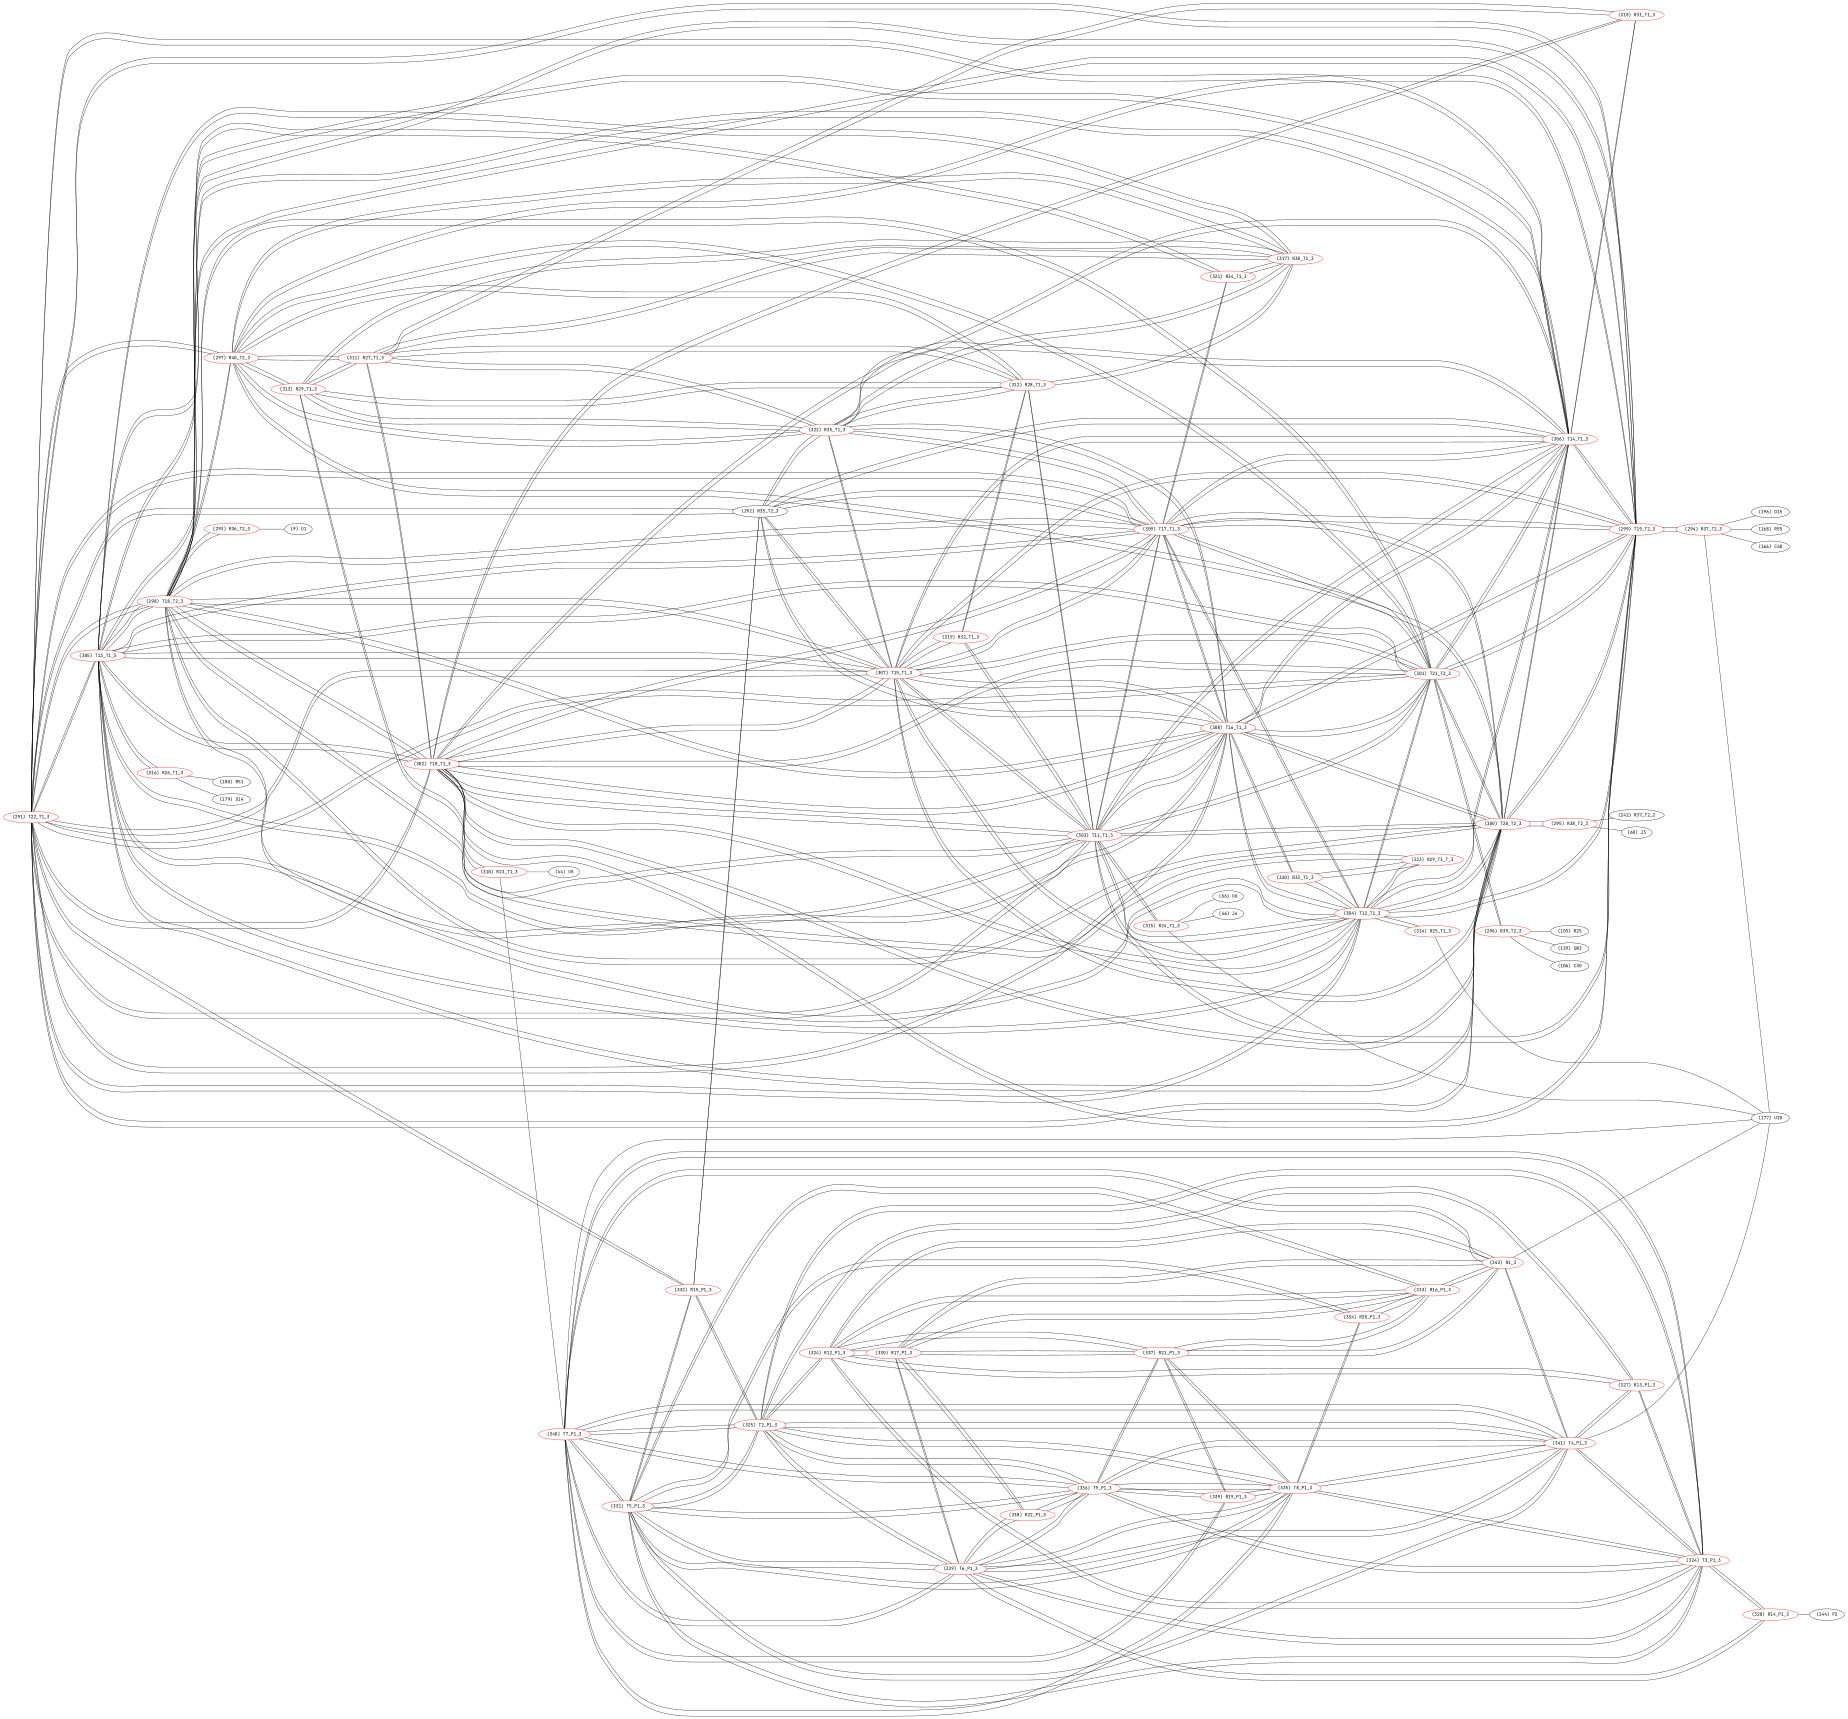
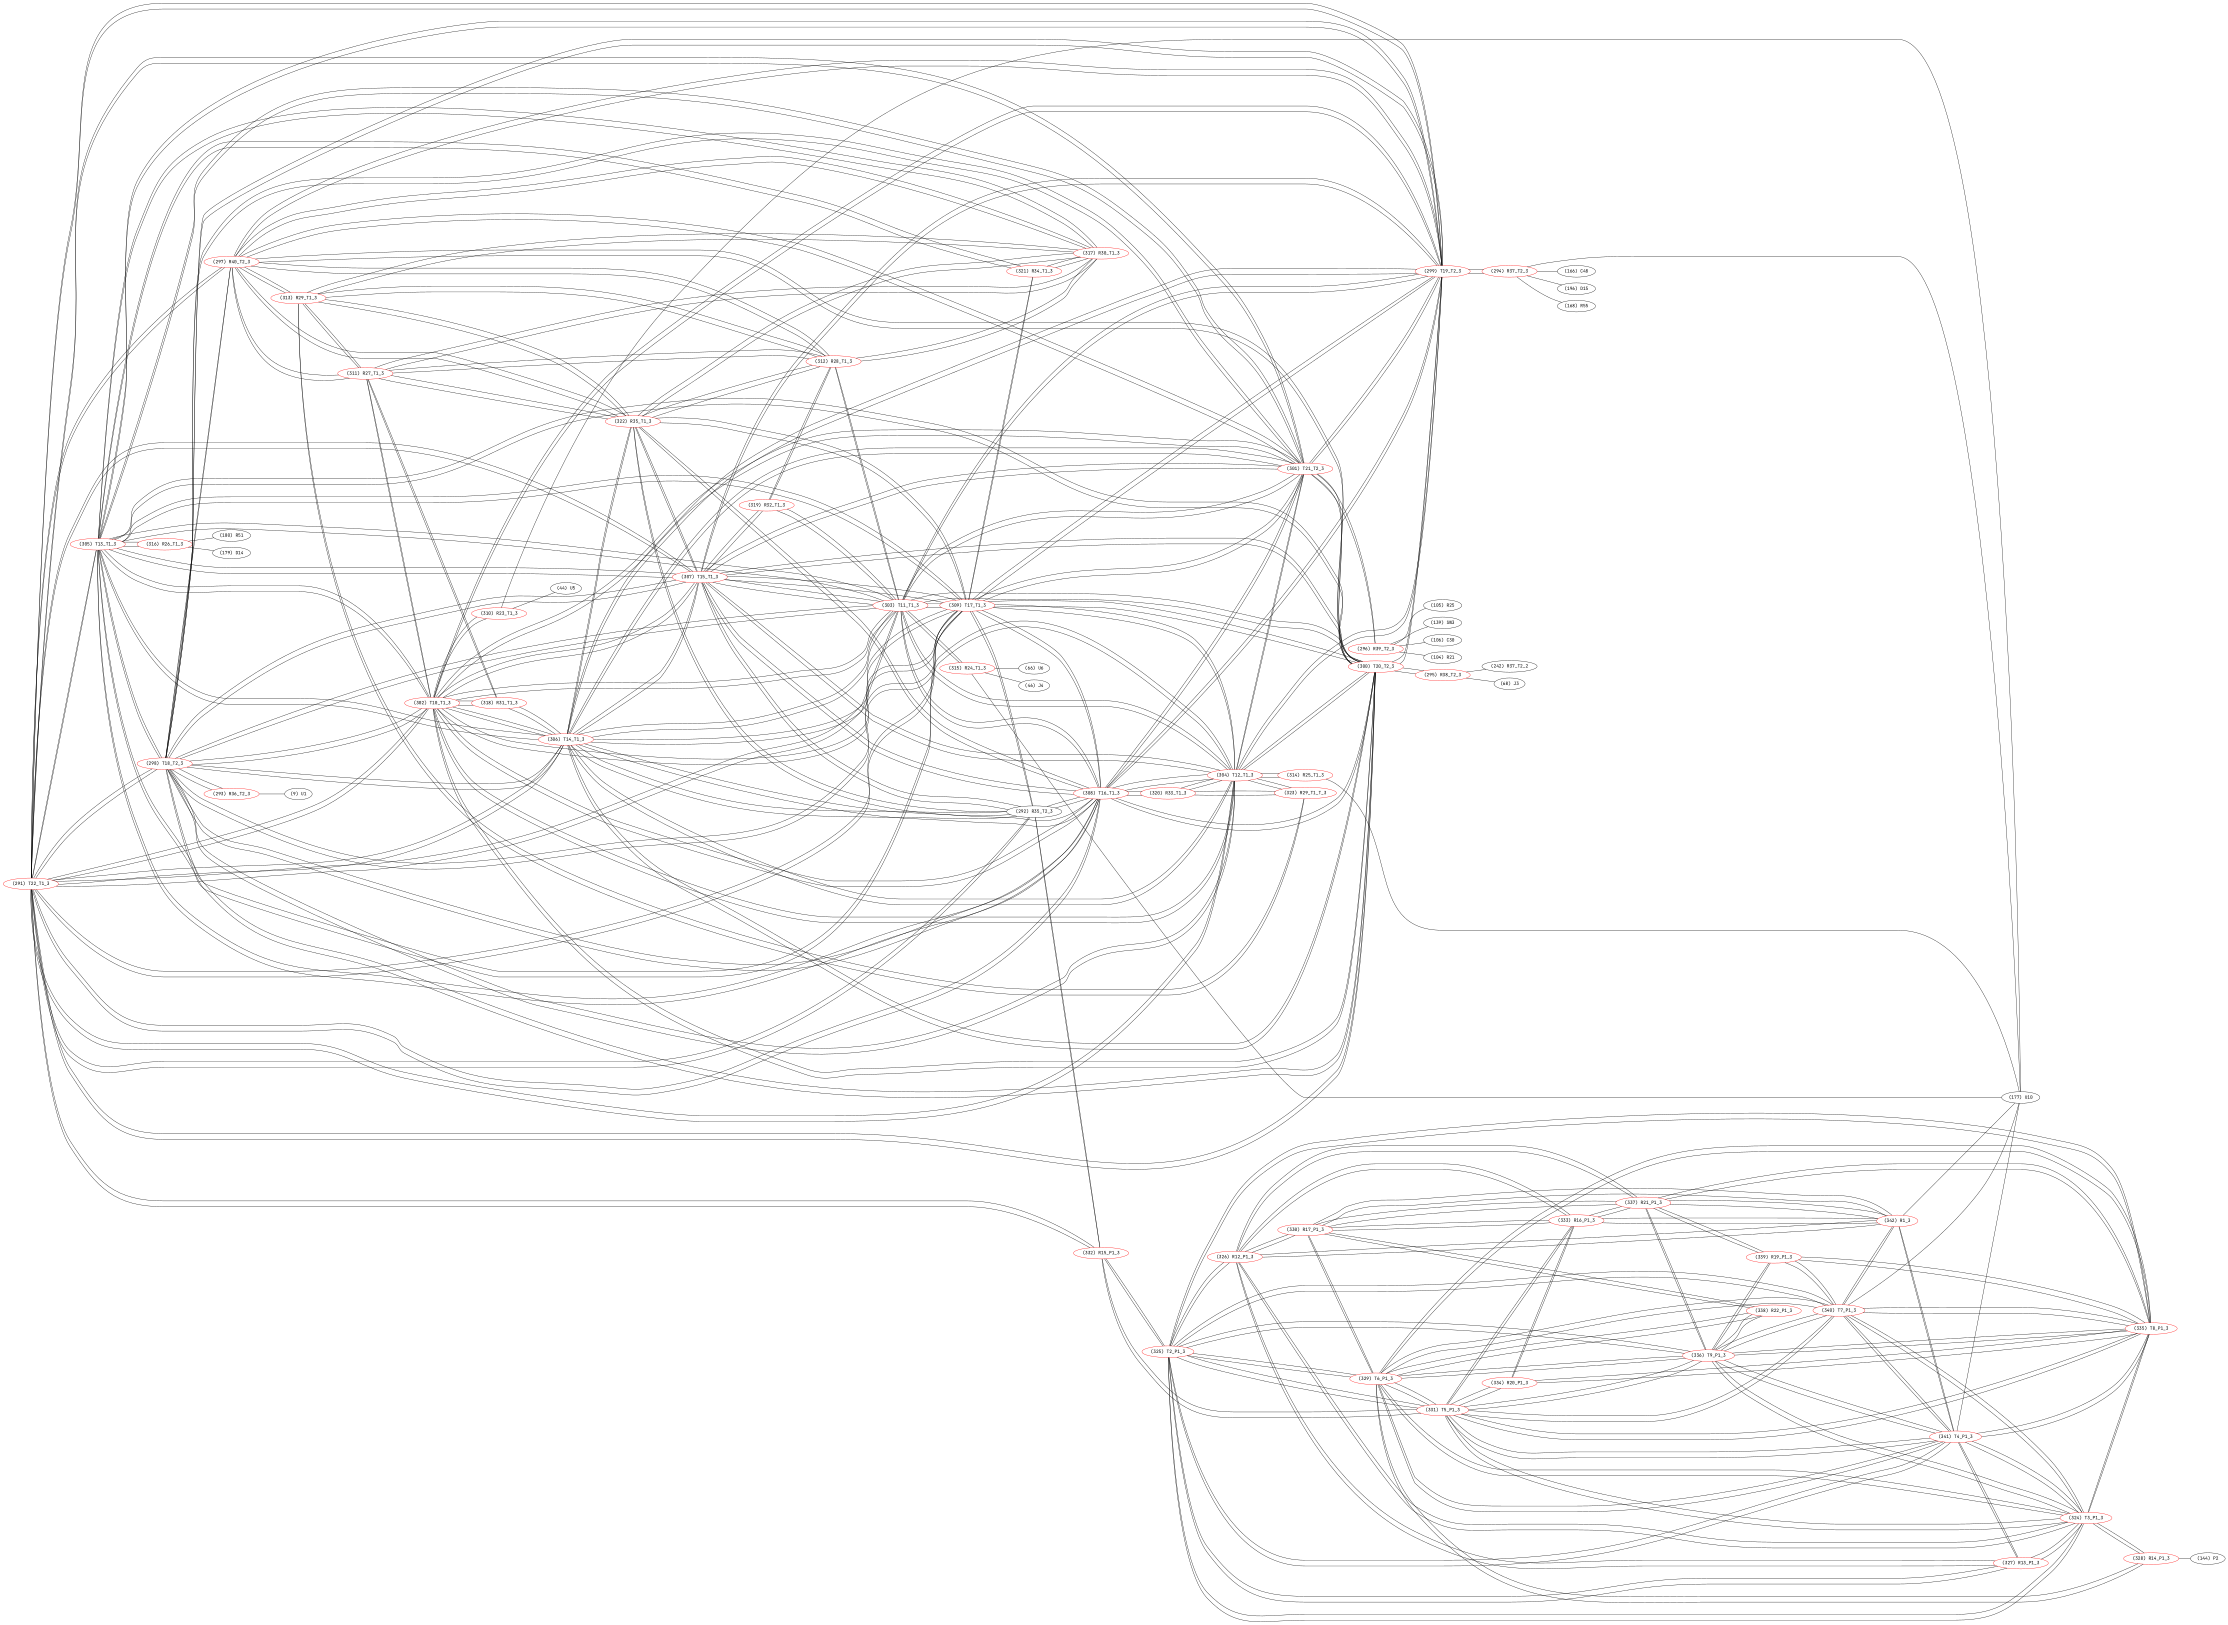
  graph {
    fontname="JetBrains Mono"
    rankdir=LR
    node [color=red fontname="JetBrains Mono"]
    edge [fontname="JetBrains Mono"]
    n1 [label="(291) T22_T1_3"]
    n2 [label="(305) T13_T1_3"]
    n3 [label="(298) T18_T2_3"]
    n4 [label="(299) T19_T2_3"]
    n5 [label="(304) T12_T1_3"]
    n6 [label="(307) T15_T1_3"]
    n7 [label="(306) T14_T1_3"]
    n8 [label="(300) T20_T2_3"]
    n9 [label="(301) T21_T2_3"]
    n10 [label="(303) T11_T1_3"]
    n11 [label="(302) T10_T1_3"]
    n12 [label="(308) T16_T1_3"]
    n13 [label="(309) T17_T1_3"]
    n14 [label="(297) R40_T2_3"]
    n15 [label="(332) R15_P1_3"]
    n16 [color=black label="(292) R35_T2_3"]
    n17 [label="(317) R30_T1_3"]
    n18 [label="(321) R34_T1_3"]
    n19 [label="(316) R26_T1_3"]
    n20 [label="(293) R36_T2_3"]
    n21 [label="(294) R37_T2_3"]
    n22 [label="(320) R33_T1_3"]
    n23 [label="(323) R29_T1_T_3"]
    n24 [label="(314) R25_T1_3"]
    n25 [label="(322) R35_T1_3"]
    n26 [label="(319) R32_T1_3"]
    n27 [label="(318) R31_T1_3"]
    n28 [label="(295) R38_T2_3"]
    n29 [label="(296) R39_T2_3"]
    n30 [label="(312) R28_T1_3"]
    n31 [label="(315) R24_T1_3"]
    n32 [label="(311) R27_T1_3"]
    n33 [label="(310) R23_T1_3"]
    n34 [label="(313) R29_T1_3"]
    n35 [label="(331) T5_P1_3"]
    n36 [label="(325) T2_P1_3"]
    n37 [label="(180) R51" color=""]
    n38 [label="(179) D14" color=""]
    n39 [label="(9) U1" color=""]
    n40 [label="(177) U10" color=""]
    n41 [label="(166) C48" color=""]
    n42 [label="(196) D15" color=""]
    n43 [label="(168) R55" color=""]
    n44 [label="(68) J3" color=""]
    n45 [label="(242) R37_T2_2" color=""]
    n46 [label="(105) R25" color=""]
    n47 [label="(139) SW3" color=""]
    n48 [label="(106) C30" color=""]
+   n49 [label="(104) R21" color=""]
    n50 [label="(46) J4" color=""]
    n51 [label="(66) U6" color=""]
    n52 [label="(44) U5" color=""]
    n53 [label="(324) T3_P1_3"]
    n54 [label="(341) T4_P1_3"]
    n55 [label="(340) T7_P1_3"]
    n56 [label="(336) T9_P1_3"]
    n57 [label="(335) T8_P1_3"]
    n58 [label="(329) T6_P1_3"]
    n59 [label="(333) R16_P1_3"]
    n60 [label="(334) R20_P1_3"]
    n61 [label="(327) R13_P1_3"]
-   n62 [label="(324) R12_P1_3"]
+   n62 [label="(326) R12_P1_3"]
    n63 [label="(328) R14_P1_3"]
    n64 [label="(342) R1_3"]
    n65 [label="(339) R19_P1_3"]
    n66 [label="(337) R21_P1_3"]
    n67 [label="(338) R22_P1_3"]
    n68 [label="(330) R17_P1_3"]
    n69 [label="(144) P2" color=""]
    n1 -- n2
    n1 -- n3
    n1 -- n4
    n1 -- n5
    n1 -- n6
    n1 -- n7
    n1 -- n8
    n1 -- n9
    n1 -- n10
    n1 -- n11
    n1 -- n12
    n1 -- n13
    n1 -- n14
    n1 -- n15
    n1 -- n16
    n2 -- n1
    n2 -- n3
    n2 -- n4
    n2 -- n5
    n2 -- n6
    n2 -- n7
    n2 -- n8
    n2 -- n9
    n2 -- n10
    n2 -- n11
    n2 -- n12
    n2 -- n13
    n2 -- n17
    n2 -- n18
    n2 -- n19
    n3 -- n1
    n3 -- n2
    n3 -- n4
    n3 -- n5
    n3 -- n6
    n3 -- n7
    n3 -- n8
    n3 -- n9
    n3 -- n10
    n3 -- n11
    n3 -- n12
    n3 -- n13
    n3 -- n14
    n3 -- n20
    n4 -- n1
    n4 -- n2
    n4 -- n3
    n4 -- n5
    n4 -- n6
    n4 -- n7
    n4 -- n8
    n4 -- n9
    n4 -- n10
    n4 -- n11
    n4 -- n12
    n4 -- n13
    n4 -- n14
    n4 -- n21
    n5 -- n1
    n5 -- n2
    n5 -- n3
    n5 -- n4
    n5 -- n6
    n5 -- n7
    n5 -- n8
    n5 -- n9
    n5 -- n10
    n5 -- n11
    n5 -- n12
    n5 -- n13
    n5 -- n22
    n5 -- n23
    n5 -- n24
    n6 -- n1
    n6 -- n2
    n6 -- n3
    n6 -- n4
    n6 -- n5
    n6 -- n7
    n6 -- n8
    n6 -- n9
    n6 -- n10
    n6 -- n11
    n6 -- n12
    n6 -- n13
    n6 -- n16
    n6 -- n25
    n6 -- n26
    n7 -- n1
    n7 -- n2
    n7 -- n3
    n7 -- n4
    n7 -- n5
    n7 -- n6
    n7 -- n8
    n7 -- n9
    n7 -- n10
    n7 -- n11
    n7 -- n12
    n7 -- n13
    n7 -- n16
    n7 -- n25
    n7 -- n27
    n8 -- n1
    n8 -- n2
    n8 -- n3
    n8 -- n4
    n8 -- n5
    n8 -- n6
    n8 -- n7
    n8 -- n9
    n8 -- n10
    n8 -- n11
    n8 -- n12
    n8 -- n13
    n8 -- n14
    n8 -- n28
    n9 -- n1
    n9 -- n2
    n9 -- n3
    n9 -- n4
    n9 -- n5
    n9 -- n6
    n9 -- n7
    n9 -- n8
    n9 -- n10
    n9 -- n11
    n9 -- n12
    n9 -- n13
    n9 -- n14
    n9 -- n29
    n10 -- n1
    n10 -- n2
    n10 -- n3
    n10 -- n4
    n10 -- n5
    n10 -- n6
    n10 -- n7
    n10 -- n8
    n10 -- n9
    n10 -- n11
    n10 -- n12
    n10 -- n13
    n10 -- n26
    n10 -- n30
    n10 -- n31
    n11 -- n1
    n11 -- n2
    n11 -- n3
    n11 -- n4
    n11 -- n5
    n11 -- n6
    n11 -- n7
    n11 -- n8
    n11 -- n9
    n11 -- n10
    n11 -- n12
    n11 -- n13
    n11 -- n27
    n11 -- n32
    n11 -- n33
    n12 -- n1
    n12 -- n2
    n12 -- n3
    n12 -- n4
    n12 -- n5
    n12 -- n6
    n12 -- n7
    n12 -- n8
    n12 -- n9
    n12 -- n10
    n12 -- n11
    n12 -- n13
    n12 -- n16
    n12 -- n22
    n12 -- n25
    n13 -- n1
    n13 -- n2
    n13 -- n3
    n13 -- n4
    n13 -- n5
    n13 -- n6
    n13 -- n7
    n13 -- n8
    n13 -- n9
    n13 -- n10
    n13 -- n11
    n13 -- n12
    n13 -- n16
    n13 -- n18
    n13 -- n25
    n14 -- n1
    n14 -- n3
    n14 -- n4
    n14 -- n8
    n14 -- n9
    n14 -- n17
    n14 -- n25
    n14 -- n30
    n14 -- n32
    n14 -- n34
    n15 -- n1
    n15 -- n16
    n15 -- n35
    n15 -- n36
    n16 -- n1
    n16 -- n6
    n16 -- n7
    n16 -- n12
    n16 -- n13
    n16 -- n15
    n16 -- n25
    n17 -- n2
    n17 -- n14
    n17 -- n18
    n17 -- n25
    n17 -- n30
    n17 -- n32
    n17 -- n34
    n18 -- n2
    n18 -- n13
    n18 -- n17
    n19 -- n2
    n19 -- n37
    n19 -- n38
    n20 -- n3
    n20 -- n39
    n21 -- n4
    n21 -- n40
    n21 -- n41
    n21 -- n42
    n21 -- n43
    n22 -- n5
    n22 -- n12
    n22 -- n23
    n23 -- n5
    n23 -- n22
    n23 -- n34
    n24 -- n5
    n24 -- n40
    n25 -- n6
    n25 -- n7
    n25 -- n12
    n25 -- n13
    n25 -- n14
    n25 -- n16
    n25 -- n17
    n25 -- n30
    n25 -- n32
    n25 -- n34
    n26 -- n6
    n26 -- n10
    n26 -- n30
    n27 -- n7
    n27 -- n11
    n27 -- n32
    n28 -- n8
    n28 -- n44
    n28 -- n45
    n29 -- n9
    n29 -- n46
    n29 -- n47
    n29 -- n48
+   n29 -- n49
    n30 -- n10
    n30 -- n14
    n30 -- n17
    n30 -- n25
    n30 -- n26
    n30 -- n32
    n30 -- n34
    n31 -- n10
    n31 -- n40
    n31 -- n50
    n31 -- n51
    n32 -- n11
    n32 -- n14
    n32 -- n17
    n32 -- n25
    n32 -- n27
    n32 -- n30
    n32 -- n34
    n33 -- n11
-   n33 -- n55
+   n33 -- n40
    n33 -- n52
    n34 -- n14
    n34 -- n17
    n34 -- n23
    n34 -- n25
    n34 -- n30
    n34 -- n32
    n35 -- n15
    n35 -- n36
    n35 -- n53
    n35 -- n54
    n35 -- n55
    n35 -- n56
    n35 -- n57
    n35 -- n58
    n35 -- n59
    n35 -- n60
    n36 -- n15
    n36 -- n35
    n36 -- n53
    n36 -- n54
    n36 -- n55
    n36 -- n56
    n36 -- n57
    n36 -- n58
    n36 -- n61
    n36 -- n62
    n53 -- n35
    n53 -- n36
    n53 -- n54
    n53 -- n55
    n53 -- n56
    n53 -- n57
    n53 -- n58
    n53 -- n61
    n53 -- n62
    n53 -- n63
    n54 -- n35
    n54 -- n36
    n54 -- n40
    n54 -- n53
    n54 -- n55
    n54 -- n56
    n54 -- n57
    n54 -- n58
    n54 -- n61
    n54 -- n64
    n55 -- n35
    n55 -- n36
    n55 -- n40
    n55 -- n53
    n55 -- n54
    n55 -- n56
    n55 -- n57
    n55 -- n58
    n55 -- n64
    n55 -- n65
    n56 -- n35
    n56 -- n36
    n56 -- n53
    n56 -- n54
    n56 -- n55
    n56 -- n57
    n56 -- n58
    n56 -- n65
    n56 -- n66
    n56 -- n67
    n57 -- n35
    n57 -- n36
    n57 -- n53
    n57 -- n54
    n57 -- n55
    n57 -- n56
    n57 -- n58
    n57 -- n60
    n57 -- n65
    n57 -- n66
    n58 -- n35
    n58 -- n36
    n58 -- n53
    n58 -- n54
    n58 -- n55
    n58 -- n56
    n58 -- n57
    n58 -- n63
    n58 -- n67
    n58 -- n68
    n59 -- n35
    n59 -- n60
    n59 -- n62
    n59 -- n64
    n59 -- n66
    n59 -- n68
    n60 -- n35
    n60 -- n57
    n60 -- n59
    n61 -- n36
    n61 -- n53
    n61 -- n54
    n61 -- n62
    n62 -- n36
    n62 -- n53
    n62 -- n59
    n62 -- n61
    n62 -- n64
    n62 -- n66
    n62 -- n68
    n63 -- n53
    n63 -- n58
    n63 -- n69
    n64 -- n40
    n64 -- n54
    n64 -- n55
    n64 -- n59
    n64 -- n62
    n64 -- n66
    n64 -- n68
    n65 -- n55
    n65 -- n56
    n65 -- n57
    n65 -- n66
    n66 -- n56
    n66 -- n57
    n66 -- n59
    n66 -- n62
    n66 -- n64
    n66 -- n65
    n66 -- n68
    n67 -- n56
    n67 -- n58
    n67 -- n68
    n68 -- n58
    n68 -- n59
    n68 -- n62
    n68 -- n64
    n68 -- n66
    n68 -- n67
  }
